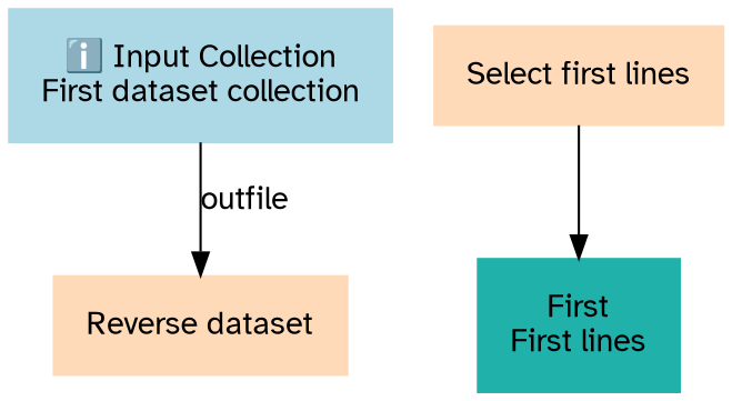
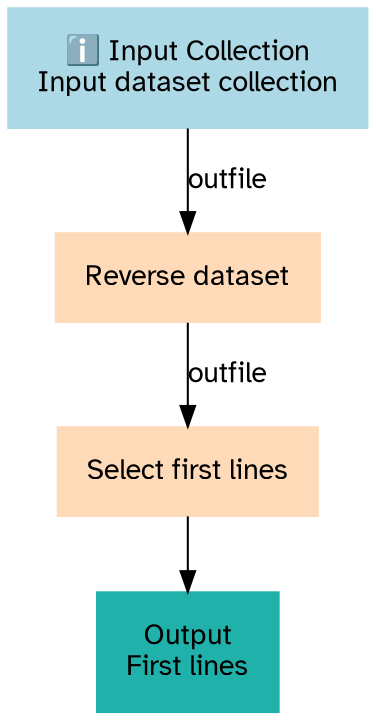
  digraph {
    node [color=peachpuff fontname="Atkinson Hyperlegible" margin="0.2,0.2" shape=box style=filled]
    edge [fontname="Atkinson Hyperlegible"]
-   n1 [color=lightblue label="ℹ️ Input Collection\nFirst dataset collection"]
+   n1 [color=lightblue label="ℹ️ Input Collection\nInput dataset collection"]
    n2 [label="Reverse dataset"]
    n3 [label="Select first lines"]
-   n4 [color=lightseagreen label="First\nFirst lines"]
+   n4 [color=lightseagreen label="Output\nFirst lines"]
    n1 -> n2 [label=outfile]
+   n2 -> n3 [label=outfile]
    n3 -> n4
  }
